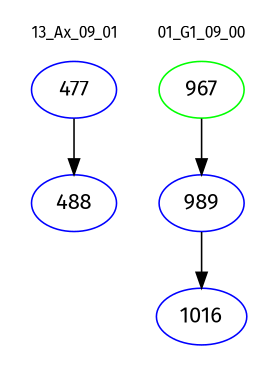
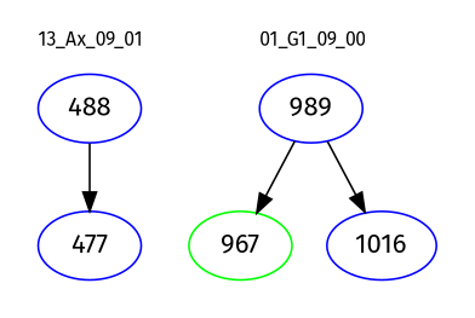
  digraph {
    fontname="Fira Sans"
    node [color=blue fontname="Fira Sans"]
    edge [color=black fontname="Fira Sans"]
    n1 [label=477]
    n2 [label=488]
    n3 [label=989]
    n4 [color=green label=967]
    n5 [label=1016]
    subgraph cluster_1 {
      color=white
      fontsize=10
      label="13_Ax_09_01"
      n1
      n2
    }
    subgraph cluster_2 {
      color=white
      fontsize=10
      label="01_G1_09_00"
      n3
      n4
      n5
    }
-   n1 -> n2
-   n4 -> n3
+   n2 -> n1
+   n3 -> n4
    n3 -> n5
  }
